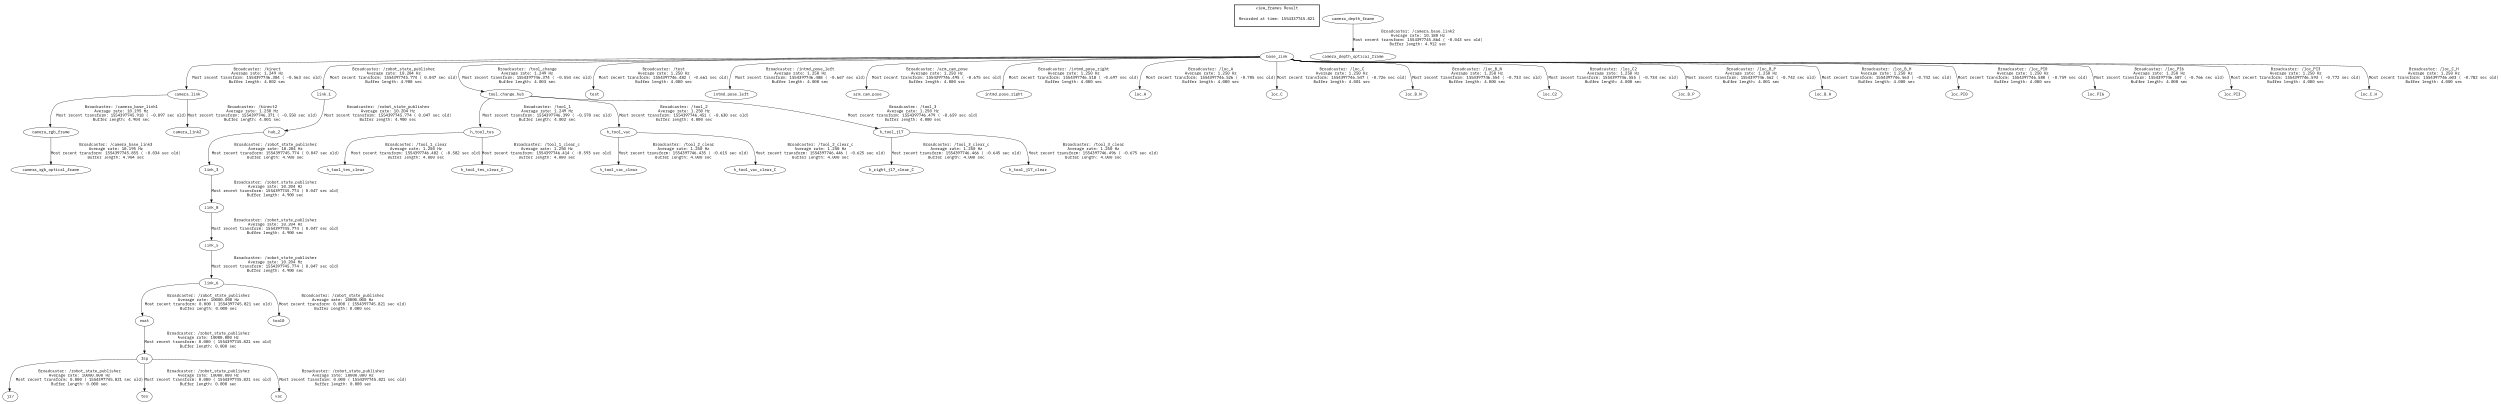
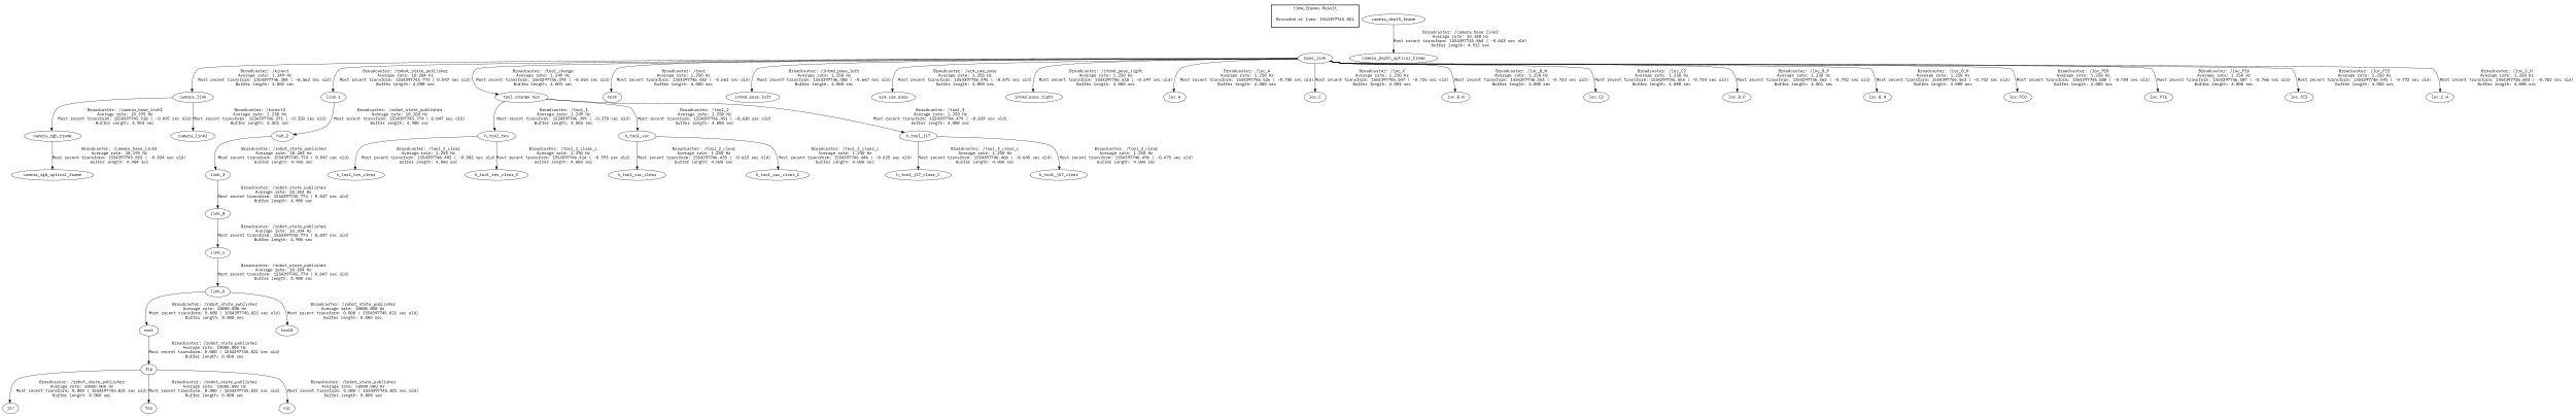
  digraph {
    fontname="IBM Plex Mono"
    node [fontname="IBM Plex Mono"]
    edge [fontname="IBM Plex Mono"]
-   "Recorded at time: 1554397745.821" [shape=plaintext label="Recorded at time: 1554337745.821"]
+   "Recorded at time: 1554397745.821" [shape=plaintext]
    base_link
    eoat
    fsp
    j17
    tes
    vac
    link_6
    tool0
    link_5
    camera_depth_frame
    camera_depth_optical_frame
    camera_link
    camera_rgb_frame
    camera_link2
    camera_rgb_optical_frame
    link_1
    tool_change_hub
    test
    intmd_pose_left
    arm_cam_pose
    intmd_pose_right
    loc_A
    loc_C
    loc_B_N
    loc_C2
    loc_B_P
    loc_B_H
    loc_PI0
    loc_PI6
    loc_PI3
    loc_C_H
    n33 [label=hub_2]
    h_tool_tes
    h_tool_vac
    h_tool_j17
    link_3
    n38 [label=link_8]
    h_tool_tes_clear
    h_tool_tes_clear_C
    h_tool_vac_clear
    h_tool_vac_clear_C
-   h_tool_j17_clear_C [label=h_right_j17_clear_C]
+   h_tool_j17_clear_C
    h_tool_j17_clear
    subgraph cluster_1 {
      color=black
-     label="view_frames Result"
+     label="time_frames Result"
      style=bold
      "Recorded at time: 1554397745.821"
    }
    "Recorded at time: 1554397745.821" -> base_link [style=invis]
    base_link -> camera_link [label="Broadcaster: /kinect\nAverage rate: 1.249 Hz\nMost recent transform: 1554397746.384 ( -0.563 sec old)\nBuffer length: 4.002 sec\n"]
    base_link -> link_1 [label="Broadcaster: /robot_state_publisher\nAverage rate: 10.204 Hz\nMost recent transform: 1554397745.774 ( 0.047 sec old)\nBuffer length: 4.900 sec\n"]
    base_link -> tool_change_hub [label="Broadcaster: /tool_change\nAverage rate: 1.249 Hz\nMost recent transform: 1554397746.374 ( -0.554 sec old)\nBuffer length: 4.003 sec\n"]
    base_link -> test [label="Broadcaster: /test\nAverage rate: 1.250 Hz\nMost recent transform: 1554397746.482 ( -0.661 sec old)\nBuffer length: 4.000 sec\n"]
    base_link -> intmd_pose_left [label="Broadcaster: /intmd_pose_left\nAverage rate: 1.250 Hz\nMost recent transform: 1554397746.488 ( -0.667 sec old)\nBuffer length: 4.000 sec\n"]
    base_link -> arm_cam_pose [label="Broadcaster: /arm_cam_pose\nAverage rate: 1.250 Hz\nMost recent transform: 1554397746.495 ( -0.675 sec old)\nBuffer length: 4.000 sec\n"]
    base_link -> intmd_pose_right [label="Broadcaster: /intmd_pose_right\nAverage rate: 1.250 Hz\nMost recent transform: 1554397746.518 ( -0.697 sec old)\nBuffer length: 4.000 sec\n"]
    base_link -> loc_A [label="Broadcaster: /loc_A\nAverage rate: 1.250 Hz\nMost recent transform: 1554397746.526 ( -0.705 sec old)\nBuffer length: 4.000 sec\n"]
    base_link -> loc_C [label="Broadcaster: /loc_C\nAverage rate: 1.250 Hz\nMost recent transform: 1554397746.547 ( -0.726 sec old)\nBuffer length: 4.001 sec\n"]
    base_link -> loc_B_N [label="Broadcaster: /loc_B_N\nAverage rate: 1.250 Hz\nMost recent transform: 1554397746.554 ( -0.733 sec old)\nBuffer length: 4.000 sec\n"]
    base_link -> loc_C2 [label="Broadcaster: /loc_C2\nAverage rate: 1.250 Hz\nMost recent transform: 1554397746.555 ( -0.734 sec old)\nBuffer length: 4.000 sec\n"]
    base_link -> loc_B_P [label="Broadcaster: /loc_B_P\nAverage rate: 1.250 Hz\nMost recent transform: 1554397746.562 ( -0.742 sec old)\nBuffer length: 4.001 sec\n"]
    base_link -> loc_B_H [label="Broadcaster: /loc_B_H\nAverage rate: 1.250 Hz\nMost recent transform: 1554397746.563 ( -0.742 sec old)\nBuffer length: 4.000 sec\n"]
    base_link -> loc_PI0 [label="Broadcaster: /loc_PI0\nAverage rate: 1.250 Hz\nMost recent transform: 1554397746.580 ( -0.759 sec old)\nBuffer length: 4.000 sec\n"]
    base_link -> loc_PI6 [label="Broadcaster: /loc_PI6\nAverage rate: 1.250 Hz\nMost recent transform: 1554397746.587 ( -0.766 sec old)\nBuffer length: 4.000 sec\n"]
    base_link -> loc_PI3 [label="Broadcaster: /loc_PI3\nAverage rate: 1.250 Hz\nMost recent transform: 1554397746.593 ( -0.772 sec old)\nBuffer length: 4.000 sec\n"]
    base_link -> loc_C_H [label="Broadcaster: /loc_C_H\nAverage rate: 1.250 Hz\nMost recent transform: 1554397746.603 ( -0.782 sec old)\nBuffer length: 4.000 sec\n"]
    eoat -> fsp [label="Broadcaster: /robot_state_publisher\nAverage rate: 10000.000 Hz\nMost recent transform: 0.000 ( 1554397745.821 sec old)\nBuffer length: 0.000 sec\n"]
    fsp -> j17 [label="Broadcaster: /robot_state_publisher\nAverage rate: 10000.000 Hz\nMost recent transform: 0.000 ( 1554397745.821 sec old)\nBuffer length: 0.000 sec\n"]
    fsp -> tes [label="Broadcaster: /robot_state_publisher\nAverage rate: 10000.000 Hz\nMost recent transform: 0.000 ( 1554397745.821 sec old)\nBuffer length: 0.000 sec\n"]
    fsp -> vac [label="Broadcaster: /robot_state_publisher\nAverage rate: 10000.000 Hz\nMost recent transform: 0.000 ( 1554397745.821 sec old)\nBuffer length: 0.000 sec\n"]
    link_6 -> eoat [label="Broadcaster: /robot_state_publisher\nAverage rate: 10000.000 Hz\nMost recent transform: 0.000 ( 1554397745.821 sec old)\nBuffer length: 0.000 sec\n"]
    link_6 -> tool0 [label="Broadcaster: /robot_state_publisher\nAverage rate: 10000.000 Hz\nMost recent transform: 0.000 ( 1554397745.821 sec old)\nBuffer length: 0.000 sec\n"]
    link_5 -> link_6 [label="Broadcaster: /robot_state_publisher\nAverage rate: 10.204 Hz\nMost recent transform: 1554397745.774 ( 0.047 sec old)\nBuffer length: 4.900 sec\n"]
    camera_depth_frame -> camera_depth_optical_frame [label="Broadcaster: /camera_base_link2\nAverage rate: 10.180 Hz\nMost recent transform: 1554397745.864 ( -0.043 sec old)\nBuffer length: 4.912 sec\n"]
    camera_link -> camera_rgb_frame [label="Broadcaster: /camera_base_link1\nAverage rate: 10.195 Hz\nMost recent transform: 1554397745.918 ( -0.097 sec old)\nBuffer length: 4.904 sec\n"]
    camera_link -> camera_link2 [label="Broadcaster: /kinect2\nAverage rate: 1.250 Hz\nMost recent transform: 1554397746.371 ( -0.550 sec old)\nBuffer length: 4.001 sec\n"]
    camera_rgb_frame -> camera_rgb_optical_frame [label="Broadcaster: /camera_base_link3\nAverage rate: 10.195 Hz\nMost recent transform: 1554397745.855 ( -0.034 sec old)\nBuffer length: 4.904 sec\n"]
    link_1 -> n33 [label="Broadcaster: /robot_state_publisher\nAverage rate: 10.204 Hz\nMost recent transform: 1554397745.774 ( 0.047 sec old)\nBuffer length: 4.900 sec\n"]
    tool_change_hub -> h_tool_tes [label="Broadcaster: /tool_1\nAverage rate: 1.249 Hz\nMost recent transform: 1554397746.399 ( -0.578 sec old)\nBuffer length: 4.002 sec\n"]
    tool_change_hub -> h_tool_vac [label="Broadcaster: /tool_2\nAverage rate: 1.250 Hz\nMost recent transform: 1554397746.451 ( -0.630 sec old)\nBuffer length: 4.000 sec\n"]
    tool_change_hub -> h_tool_j17 [label="Broadcaster: /tool_3\nAverage rate: 1.250 Hz\nMost recent transform: 1554397746.479 ( -0.659 sec old)\nBuffer length: 4.000 sec\n"]
    n33 -> link_3 [label="Broadcaster: /robot_state_publisher\nAverage rate: 10.204 Hz\nMost recent transform: 1554397745.774 ( 0.047 sec old)\nBuffer length: 4.900 sec\n"]
    h_tool_tes -> h_tool_tes_clear [label="Broadcaster: /tool_1_clear\nAverage rate: 1.250 Hz\nMost recent transform: 1554397746.402 ( -0.582 sec old)\nBuffer length: 4.000 sec\n"]
    h_tool_tes -> h_tool_tes_clear_C [label="Broadcaster: /tool_1_clear_c\nAverage rate: 1.250 Hz\nMost recent transform: 1554397746.414 ( -0.593 sec old)\nBuffer length: 4.000 sec\n"]
    h_tool_vac -> h_tool_vac_clear [label="Broadcaster: /tool_2_clear\nAverage rate: 1.250 Hz\nMost recent transform: 1554397746.435 ( -0.615 sec old)\nBuffer length: 4.000 sec\n"]
    h_tool_vac -> h_tool_vac_clear_C [label="Broadcaster: /tool_2_clear_c\nAverage rate: 1.250 Hz\nMost recent transform: 1554397746.446 ( -0.625 sec old)\nBuffer length: 4.000 sec\n"]
    h_tool_j17 -> h_tool_j17_clear_C [label="Broadcaster: /tool_3_clear_c\nAverage rate: 1.250 Hz\nMost recent transform: 1554397746.466 ( -0.645 sec old)\nBuffer length: 4.000 sec\n"]
    h_tool_j17 -> h_tool_j17_clear [label="Broadcaster: /tool_3_clear\nAverage rate: 1.250 Hz\nMost recent transform: 1554397746.496 ( -0.675 sec old)\nBuffer length: 4.000 sec\n"]
    link_3 -> n38 [label="Broadcaster: /robot_state_publisher\nAverage rate: 10.204 Hz\nMost recent transform: 1554397745.774 ( 0.047 sec old)\nBuffer length: 4.900 sec\n"]
    n38 -> link_5 [label="Broadcaster: /robot_state_publisher\nAverage rate: 10.204 Hz\nMost recent transform: 1554397745.774 ( 0.047 sec old)\nBuffer length: 4.900 sec\n"]
  }
